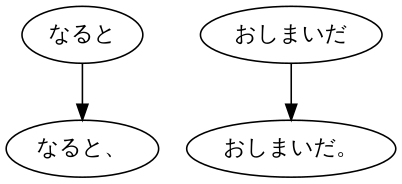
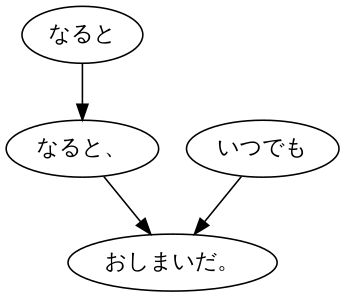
  digraph {
    fontname="Liberation Sans"
    node [fontname="Liberation Sans"]
    edge [fontname="Liberation Sans"]
    n1 [label="なると"]
    n2 [label="なると、"]
    n3 [label="おしまいだ。"]
-   n4 [label="おしまいだ"]
+   n4 [label="いつでも"]
    n1 -> n2
+   n2 -> n3
    n4 -> n3
  }
